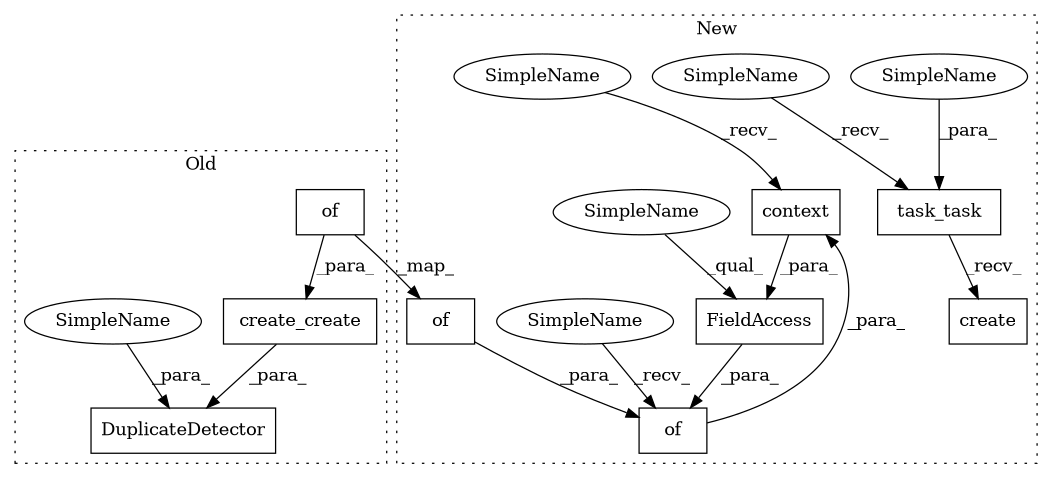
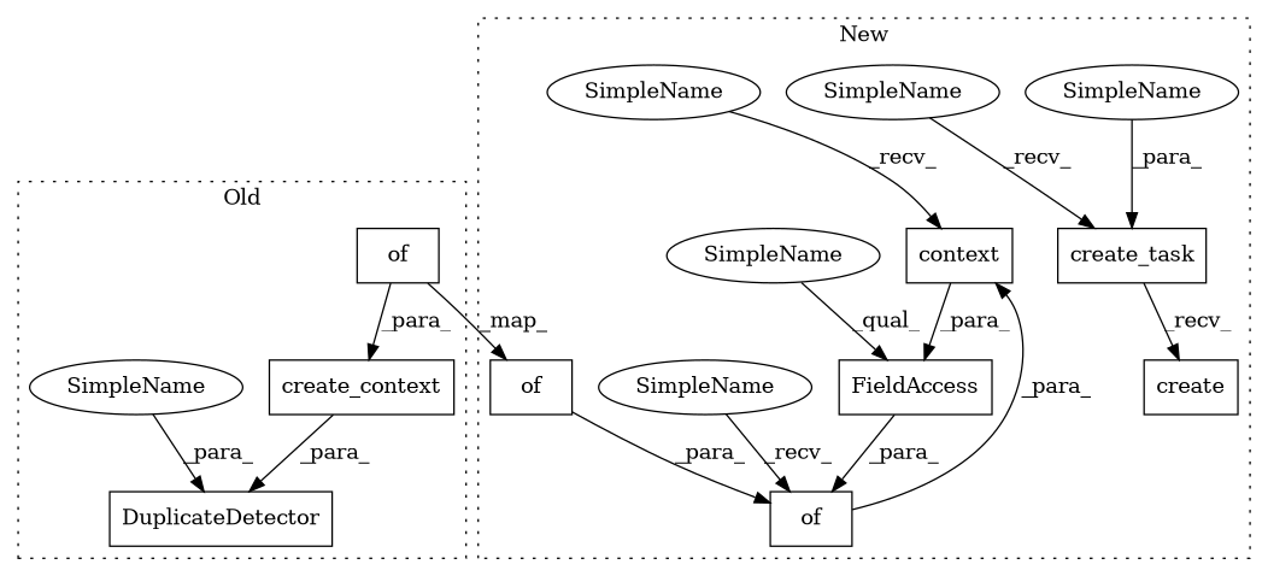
  digraph {
    node [a=32 l=4 s=3712 shape=box]
-   n1 [l="15,1" label=create_create s="3699,3725"]
+   n1 [l="15,1" label=create_context s="3699,3725"]
    n2 [l="3,1" label=of s="3619,3669"]
    n3 [l="18,1" label=DuplicateDetector s="3681,3731"]
    n4 [a=42 label=SimpleName s=3727 shape=ellipse]
-   n5 [l="12,1" label=task_task s="3804,3828"]
+   n5 [l="12,1" label=create_task s="3804,3828"]
    n6 [l="8,1" label=context s="3697,3787"]
    n7 [l="3,1" label=of s="3735,3785"]
    n8 [l="3,1" label=of s="3709,3786"]
    n9 [a=22 l=18 label=FieldAccess]
    n10 [l=9 label=create s=3840]
    n11 [a=42 label=SimpleName s=3799 shape=ellipse]
    n12 [a=42 label=SimpleName s=3692 shape=ellipse]
    n13 [a=42 label=SimpleName shape=ellipse]
    n14 [a=42 l=3 label=SimpleName s=3705 shape=ellipse]
    n15 [a=42 label=SimpleName s=3824 shape=ellipse]
    subgraph cluster_1 {
      label=Old
      style=dotted
      n1
      n2
      n3
      n4
    }
    subgraph cluster_2 {
      label=New
      style=dotted
      n5
      n6
      n7
      n8
      n9
      n10
      n11
      n12
      n13
      n14
      n15
    }
    n1 -> n3 [label=_para_]
    n2 -> n1 [label=_para_]
    n2 -> n7 [label=_map_]
    n4 -> n3 [label=_para_]
    n5 -> n10 [label=_recv_]
    n6 -> n9 [label=_para_]
    n7 -> n8 [label=_para_]
    n8 -> n6 [label=_para_]
    n9 -> n8 [label=_para_]
    n11 -> n5 [label=_recv_]
    n12 -> n6 [label=_recv_]
    n13 -> n9 [label=_qual_]
    n14 -> n8 [label=_recv_]
    n15 -> n5 [label=_para_]
  }
